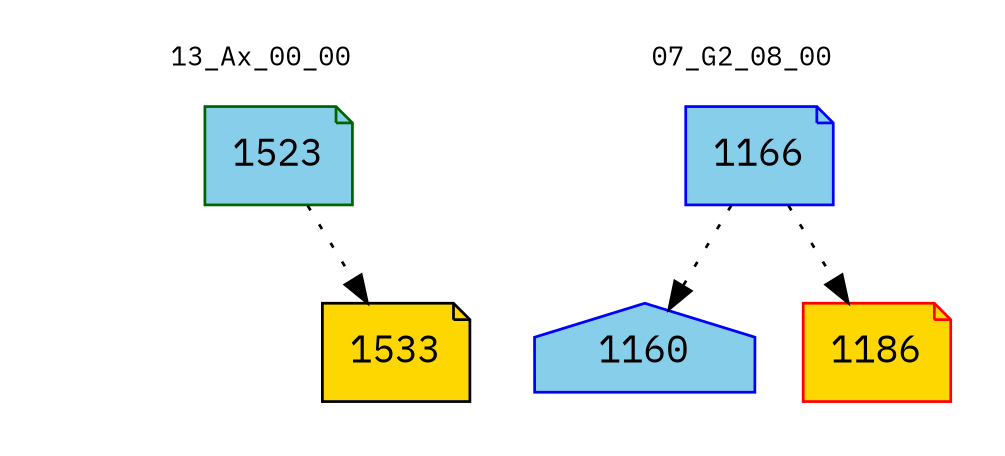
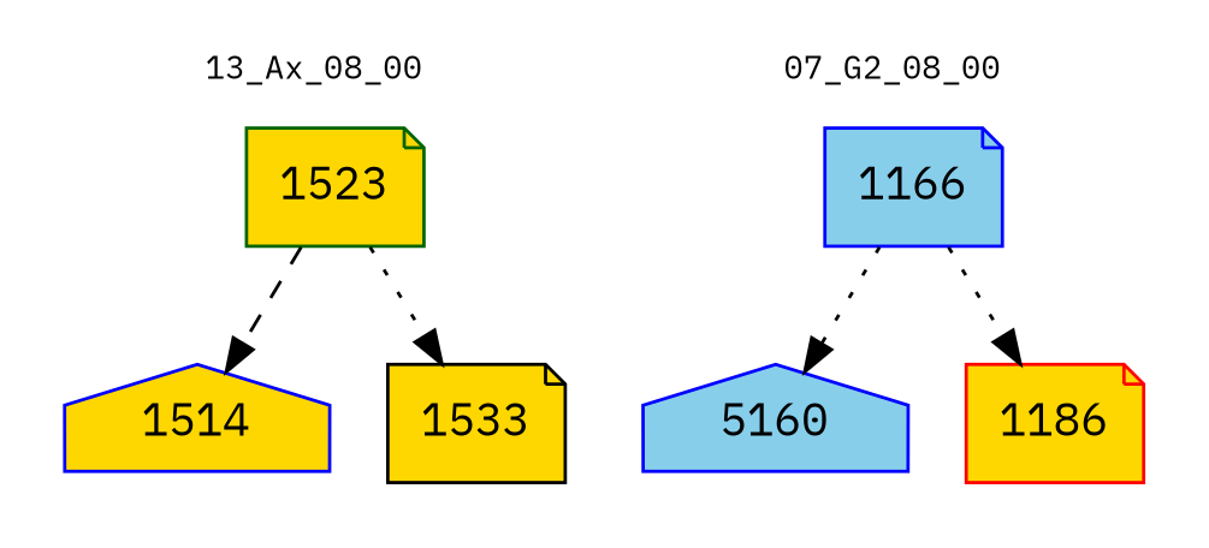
  digraph {
    fontname="IBM Plex Mono"
    node [color=blue fillcolor=gold fontname="IBM Plex Mono" shape=note style=filled]
    edge [color=black fontname="IBM Plex Mono" style=dotted]
-   n1 [color=darkgreen fillcolor=skyblue label=1523]
+   n1 [color=darkgreen label=1523]
+   n2 [label=1514 shape=house]
    n3 [color=black label=1533]
    n4 [fillcolor=skyblue label=1166]
-   n5 [fillcolor=skyblue label=1160 shape=house]
+   n5 [fillcolor=skyblue label=5160 shape=house]
    n6 [color=red label=1186]
    subgraph cluster_1 {
      color=white
      fontsize=10
-     label="13_Ax_00_00"
+     label="13_Ax_08_00"
      n1
+     n2
      n3
    }
    subgraph cluster_2 {
      color=white
      fontsize=10
      label="07_G2_08_00"
      n4
      n5
      n6
    }
+   n1 -> n2 [style=dashed]
    n1 -> n3
    n4 -> n5
    n4 -> n6
  }
